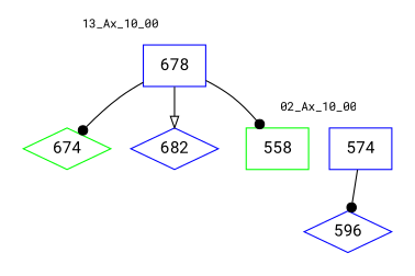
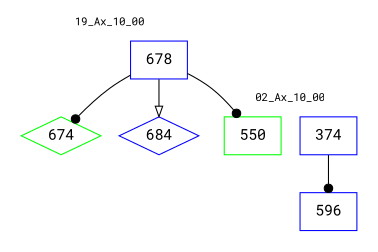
  digraph {
    fontname="Roboto Mono"
    node [color=blue fontname="Roboto Mono" shape=box]
    edge [arrowhead=dot color=black fontname="Roboto Mono"]
-   n1 [label=574]
-   n2 [color=green label=558]
-   n3 [label=596 shape=diamond]
+   n1 [label=374]
+   n2 [color=green label=550]
+   n3 [label=596]
    n4 [label=678]
    n5 [color=green label=674 shape=diamond]
-   n6 [label=682 shape=diamond]
+   n6 [label=684 shape=diamond]
    subgraph cluster_1 {
      color=white
      fontsize=10
      label="02_Ax_10_00"
      n1
      n2
      n3
    }
    subgraph cluster_2 {
      color=white
      fontsize=10
-     label="13_Ax_10_00"
+     label="19_Ax_10_00"
      n4
      n5
      n6
    }
    n1 -> n3
    n4 -> n2
    n4 -> n5
    n4 -> n6 [arrowhead=onormal]
  }
